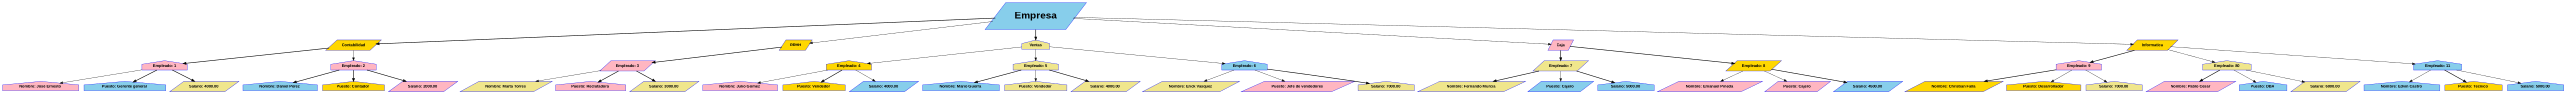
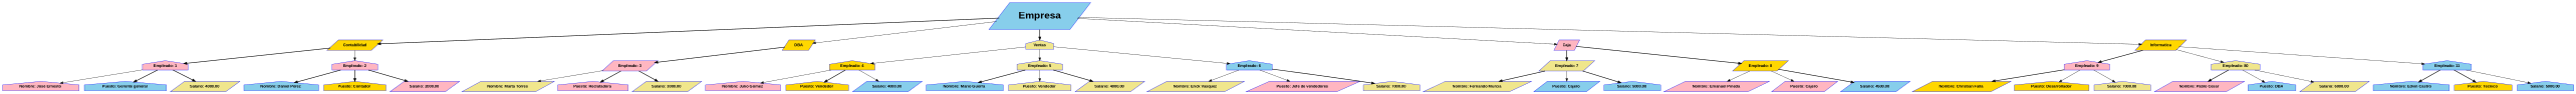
  digraph {
    node [color=blue fillcolor=khaki fontname="Arial Black" shape=house style=filled]
    edge [style=solid]
    n1 [fillcolor=skyblue fontsize=35 label=Empresa shape=parallelogram]
    n2 [fillcolor=gold label=Contabilidad shape=parallelogram]
-   n3 [fillcolor=gold label=RRHH shape=parallelogram]
+   n3 [fillcolor=gold label=DBA shape=parallelogram]
    n4 [label=Ventas]
    n5 [fillcolor=lightpink label=Caja shape=parallelogram]
    n6 [fillcolor=gold label=Informatica shape=parallelogram]
    n7 [fillcolor=lightpink label="Empleado: 1"]
    n8 [fillcolor=lightpink label="Empleado: 2"]
    n9 [fillcolor=lightpink label="Empleado: 3" shape=parallelogram]
    n10 [fillcolor=gold label="Empleado: 4"]
    n11 [label="Empleado: 5"]
    n12 [fillcolor=skyblue label="Empleado: 6"]
    n13 [label="Empleado: 7" shape=parallelogram]
    n14 [fillcolor=gold label="Empleado: 8" shape=parallelogram]
    n15 [fillcolor=lightpink label="Empleado: 9"]
    n16 [label="Empleado: 80"]
    n17 [fillcolor=skyblue label="Empleado: 11"]
    n18 [fillcolor=lightpink label="Nombre: José Ernesto "]
    n19 [fillcolor=skyblue label="Puesto: Gerente general "]
    n20 [label="Salario: 4000.00 " shape=parallelogram]
    n21 [fillcolor=skyblue label="Nombre: Daniel Pérez "]
    n22 [fillcolor=gold label="Puesto: Contador "]
    n23 [fillcolor=lightpink label="Salario: 2000.00 " shape=parallelogram]
    n24 [label="Nombre: Marta Torres " shape=parallelogram]
    n25 [fillcolor=lightpink label="Puesto: Reclutadora "]
    n26 [label="Salario: 3000.00 " shape=parallelogram]
    n27 [fillcolor=lightpink label="Nombre: Julio Gomez "]
    n28 [fillcolor=gold label="Puesto: Vendedor "]
    n29 [fillcolor=skyblue label="Salario: 4000.00 " shape=parallelogram]
    n30 [fillcolor=skyblue label="Nombre: Mario Guerra "]
    n31 [label="Puesto: Vendedor "]
    n32 [label="Salario: 4000.00 " shape=parallelogram]
    n33 [label="Nombre: Erick Vasquez " shape=parallelogram]
    n34 [fillcolor=lightpink label="Puesto: Jefe de vendedores " shape=parallelogram]
    n35 [label="Salario: 7000.00 "]
    n36 [label="Nombre: Fernando Murcia " shape=parallelogram]
    n37 [fillcolor=skyblue label="Puesto: Cajero " shape=parallelogram]
    n38 [fillcolor=skyblue label="Salario: 5000.00 "]
    n39 [fillcolor=lightpink label="Nombre: Emanuel Pineda " shape=parallelogram]
    n40 [fillcolor=lightpink label="Puesto: Cajero " shape=parallelogram]
    n41 [fillcolor=skyblue label="Salario: 4500.00 " shape=parallelogram]
    n42 [fillcolor=gold label="Nombre: Christian Falla " shape=parallelogram]
    n43 [fillcolor=gold label="Puesto: Desarrollador "]
    n44 [label="Salario: 7000.00 "]
    n45 [fillcolor=lightpink label="Nombre: Pablo Cesar " shape=parallelogram]
    n46 [fillcolor=skyblue label="Puesto: DBA "]
    n47 [label="Salario: 6000.00 " shape=parallelogram]
    n48 [fillcolor=skyblue label="Nombre: Edvin Castro "]
    n49 [fillcolor=gold label="Puesto: Tecnico "]
    n50 [fillcolor=skyblue label="Salario: 5000.00 "]
    n1 -> n2 [style=bold]
    n1 -> n3
    n1 -> n4 [style=bold]
    n1 -> n5
    n1 -> n6
    n2 -> n7 [style=bold]
    n2 -> n8
    n3 -> n9 [style=bold]
    n4 -> n10
    n4 -> n11
    n4 -> n12
    n5 -> n13 [style=bold]
    n5 -> n14 [style=bold]
    n6 -> n15 [style=bold]
    n6 -> n16
    n6 -> n17
    n7 -> n18
    n7 -> n19 [style=bold]
    n7 -> n20 [style=bold]
    n8 -> n21 [style=bold]
    n8 -> n22 [style=bold]
    n8 -> n23 [style=bold]
    n9 -> n24
    n9 -> n25 [style=bold]
    n9 -> n26 [style=bold]
    n10 -> n27
    n10 -> n28 [style=bold]
    n10 -> n29
    n11 -> n30 [style=bold]
    n11 -> n31
    n11 -> n32 [style=bold]
    n12 -> n33
    n12 -> n34
    n12 -> n35 [style=bold]
    n13 -> n36 [style=bold]
    n13 -> n37
    n13 -> n38 [style=bold]
    n14 -> n39
    n14 -> n40
    n14 -> n41 [style=bold]
    n15 -> n42 [style=bold]
    n15 -> n43
    n15 -> n44
    n16 -> n45 [style=bold]
    n16 -> n46
    n16 -> n47
-   n17 -> n48
+   n17 -> n48 [style=bold]
    n17 -> n49 [style=bold]
    n17 -> n50
  }
